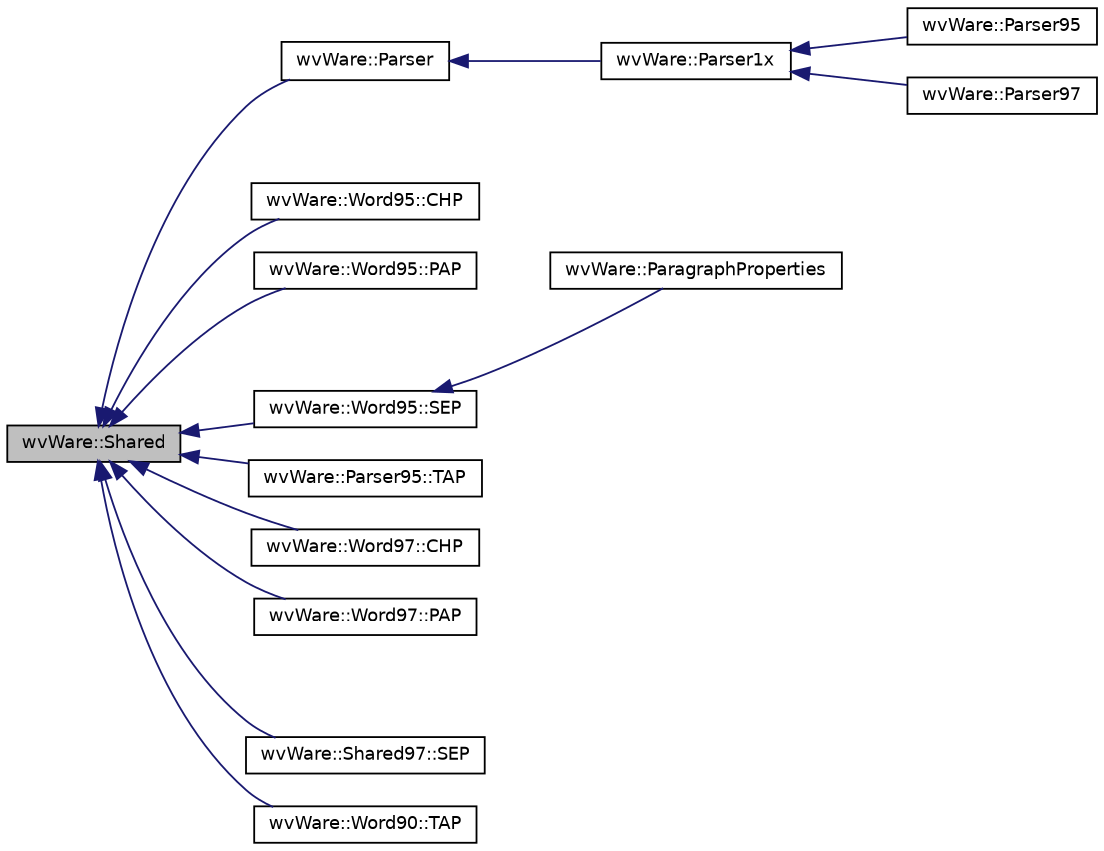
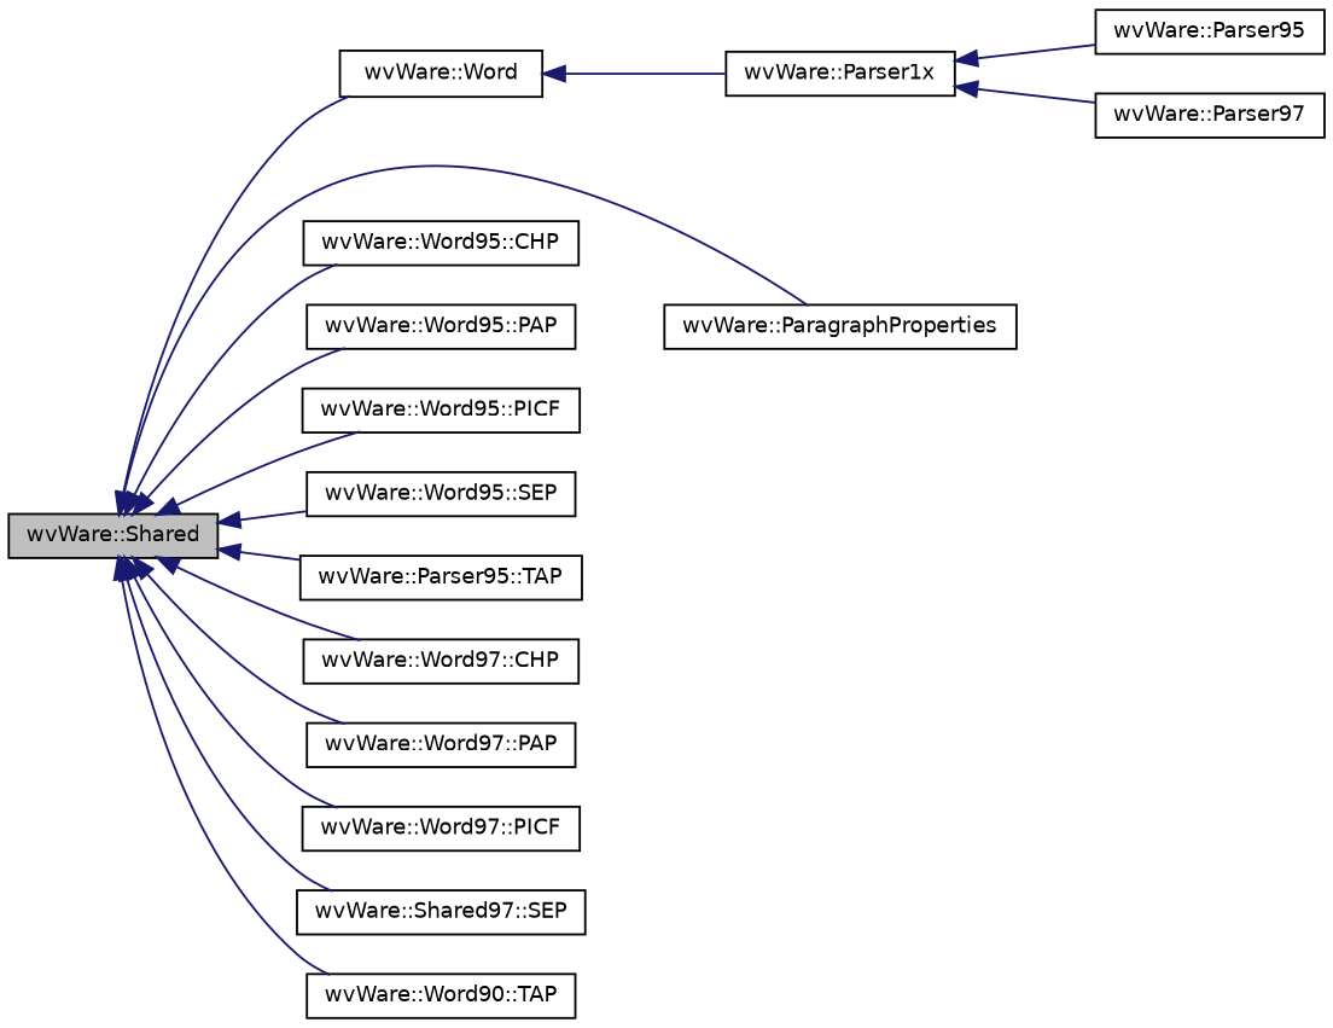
  digraph {
    rankdir=LR
    node [color=black fillcolor=white fontname=Helvetica fontsize=10 shape=record style=filled]
    edge [color=midnightblue dir=back fontname=Helvetica fontsize=10 labelfontname=Helvetica labelfontsize=10 style=solid]
    n1 [fillcolor=grey75 fontcolor=black height=0.2 label="wvWare::Shared" width=0.4]
    n2 [height=0.2 label="wvWare::ParagraphProperties" width=0.4]
-   n3 [height=0.2 label="wvWare::Parser" width=0.4]
+   n3 [height=0.2 label="wvWare::Word" width=0.4]
    n4 [height=0.2 label="wvWare::Word95::CHP" width=0.4]
    n5 [height=0.2 label="wvWare::Word95::PAP" width=0.4]
+   n6 [height=0.2 label="wvWare::Word95::PICF" width=0.4]
    n7 [height=0.2 label="wvWare::Word95::SEP" width=0.4]
    n8 [height=0.2 label="wvWare::Parser95::TAP" width=0.4]
    n9 [height=0.2 label="wvWare::Word97::CHP" width=0.4]
    n10 [height=0.2 label="wvWare::Word97::PAP" width=0.4]
+   n11 [height=0.2 label="wvWare::Word97::PICF" width=0.4]
    n12 [height=0.2 label="wvWare::Shared97::SEP" width=0.4]
    n13 [height=0.2 label="wvWare::Word90::TAP" width=0.4]
    n14 [height=0.2 label="wvWare::Parser1x" width=0.4]
    n15 [height=0.2 label="wvWare::Parser95" width=0.4]
    n16 [height=0.2 label="wvWare::Parser97" width=0.4]
-   n7 -> n2
+   n1 -> n2
    n1 -> n3
    n1 -> n4
    n1 -> n5
+   n1 -> n6
    n1 -> n7
    n1 -> n8
    n1 -> n9
    n1 -> n10
+   n1 -> n11
    n1 -> n12
    n1 -> n13
    n3 -> n14
    n14 -> n15
    n14 -> n16
  }
